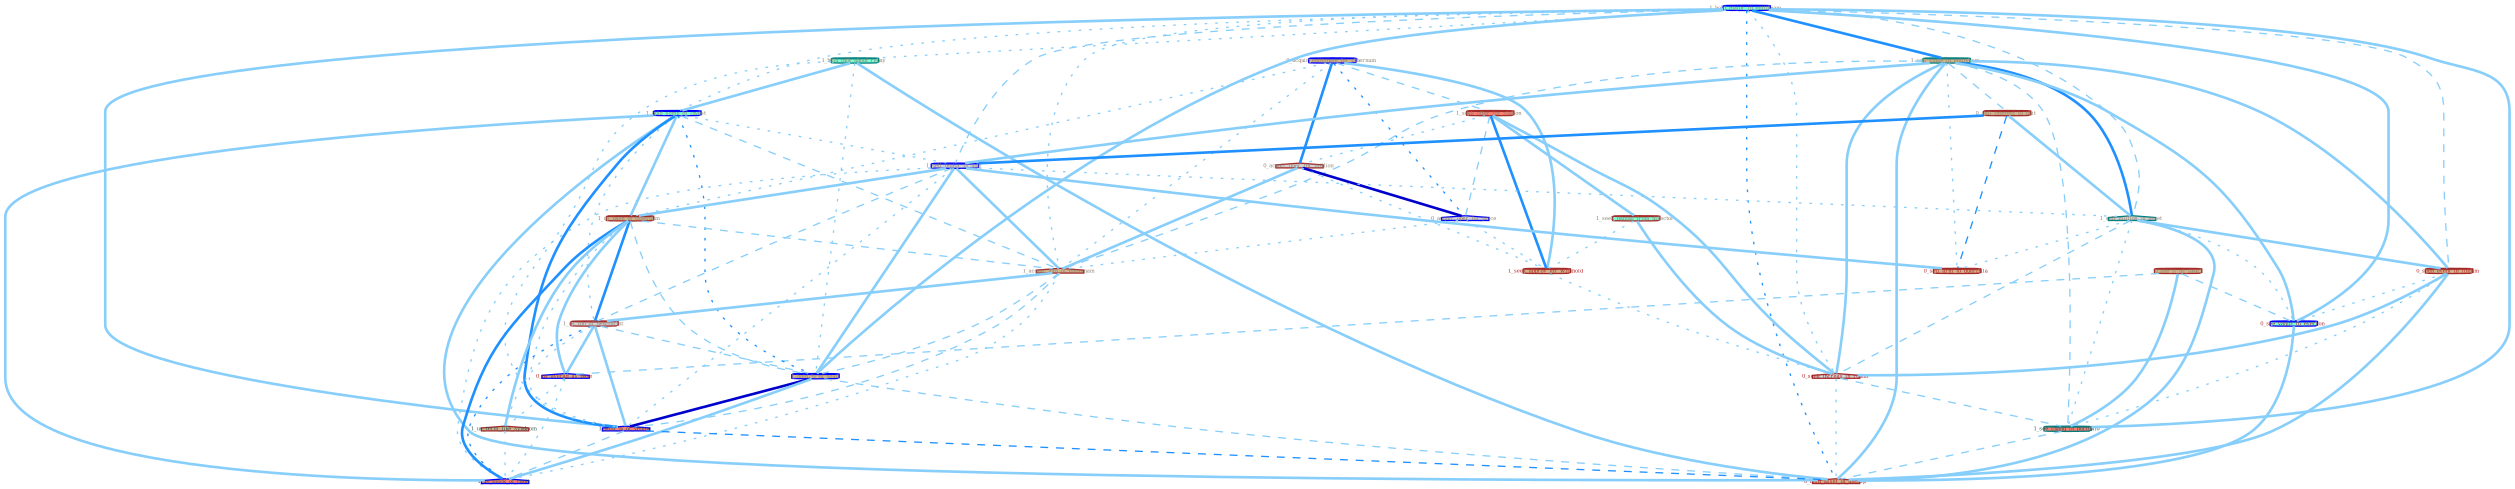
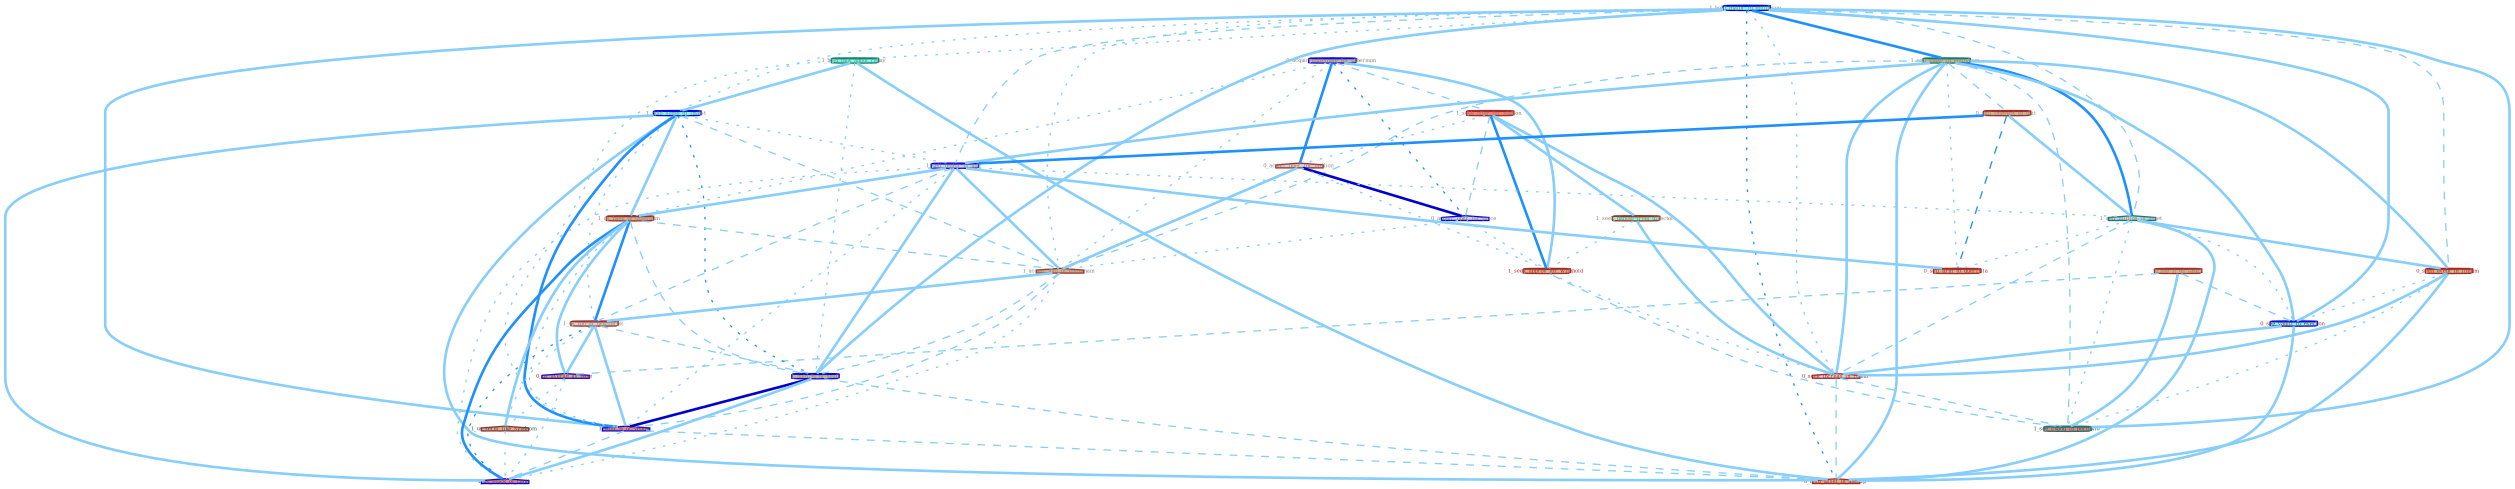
  graph {
    node [color=brown fillcolor=tan fixedsize=true fontcolor="#8b7d6b" fontsize=4 shape=cylinder style=filled]
    edge [color="#87cefa" style=bold w=1]
    "0_acquir_entitynam_for_othernum " [color=blue height=.06 width=.5]
    "1_seek_offer_for_station " [fillcolor=salmon height=.06 width=.5]
    "1_hold_major_in_entitynam " [color=blue fillcolor=aquamarine height=.06 width=.5]
    "1_sell_stake_in_entitynam " [color=teal height=.06 width=.5]
    "1_hold_talk_about_repay " [color=teal fillcolor=aquamarine height=.06 width=.5]
    "0_sell_interest_to_unit " [height=.06 width=.5]
    "0_see_it_as_fake " [height=.06 width=.5]
    "0_acquir_oper_for_million " [fillcolor=lightgrey height=.06 shape=house width=.5]
    "1_seek_damag_from_director " [fillcolor=aquamarine height=.06 width=.5]
    "1_hold_some_of_invest " [color=blue fillcolor=aquamarine height=.06 width=.5]
    "1_sell_major_of_unit " [color=blue fillcolor=lightgrey height=.06 width=.5]
    "0_acquir_oper_for_price " [color=blue fillcolor=lightgrey height=.06 shape=house width=.5]
    "1_sell_million_in_asset " [color=teal fillcolor=lightgrey height=.06 shape=house width=.5]
    "1_us_base_of_othernum " [height=.06 width=.5]
    "1_acquir_unit_of_entitynam " [height=.06 shape=house width=.5]
    "1_us_ton_of_newsprint " [fillcolor=lightgrey height=.06 width=.5]
    "1_hold_%_of_seat " [color=blue height=.06 width=.5]
    "0_seen_event_in_lifetim " [fontcolor="#b22222" height=.06 width=.5]
    "0_us_averag_as_base " [color=blue fontcolor="#b22222" height=.06 shape=house width=.5]
    "1_seek_approv_for_withhold " [fontcolor="#b22222" height=.06 width=.5]
    "0_see_vaniti_in_everyon " [color=blue fillcolor=aquamarine fontcolor="#b22222" height=.06 width=.5]
    "0_sell_arm_to_guerrilla " [fontcolor="#b22222" height=.06 width=.5]
    "0_seek_increas_in_round " [fillcolor=lightgrey fontcolor="#b22222" height=.06 shape=house width=.5]
    "0_hold_asset_in_anticip " [fontcolor="#b22222" height=.06 shape=house width=.5]
    "1_hold_%_of_ventur " [color=blue fillcolor=salmon fontcolor="#2f4f4f" height=.06 shape=house width=.5]
    "1_see_chang_in_portfolio " [color=teal fillcolor=salmon fontcolor="#2f4f4f" height=.06 width=.5]
    "1_us_stock_of_capit " [color=blue fillcolor=salmon fontcolor="#2f4f4f" height=.06 shape=house width=.5]
    "1_us_term_like_syndrom " [fontcolor="#2f4f4f" height=.06 shape=house width=.5]
    subgraph sub_1 {
      "0_acquir_entitynam_for_othernum "
      "1_seek_offer_for_station "
      "1_hold_major_in_entitynam "
      "1_sell_stake_in_entitynam "
      "1_hold_talk_about_repay "
      "0_sell_interest_to_unit "
      "0_see_it_as_fake "
      "0_acquir_oper_for_million "
      "1_seek_damag_from_director "
      "1_hold_some_of_invest "
      "1_sell_major_of_unit "
      "0_acquir_oper_for_price "
      "1_sell_million_in_asset "
      "1_us_base_of_othernum "
      "1_acquir_unit_of_entitynam "
      "1_us_ton_of_newsprint "
      "1_hold_%_of_seat "
    }
    subgraph sub_2 {
      "0_seen_event_in_lifetim "
      "0_us_averag_as_base "
      "1_seek_approv_for_withhold "
      "0_see_vaniti_in_everyon "
      "0_sell_arm_to_guerrilla "
      "0_seek_increas_in_round "
      "0_hold_asset_in_anticip "
    }
    "0_acquir_entitynam_for_othernum " -- "1_seek_offer_for_station " [style=dashed]
    "0_acquir_entitynam_for_othernum " -- "0_acquir_oper_for_million " [color="#1e90ff" w=2]
    "0_acquir_entitynam_for_othernum " -- "0_acquir_oper_for_price " [color="#1e90ff" style=dotted w=2]
    "0_acquir_entitynam_for_othernum " -- "1_us_base_of_othernum " [style=dotted]
    "0_acquir_entitynam_for_othernum " -- "1_acquir_unit_of_entitynam " [style=dotted]
    "0_acquir_entitynam_for_othernum " -- "1_seek_approv_for_withhold "
    "1_seek_offer_for_station " -- "0_acquir_oper_for_million " [style=dotted]
    "1_seek_offer_for_station " -- "1_seek_damag_from_director "
    "1_seek_offer_for_station " -- "0_acquir_oper_for_price " [style=dashed]
    "1_seek_offer_for_station " -- "1_seek_approv_for_withhold " [color="#1e90ff" w=2]
    "1_seek_offer_for_station " -- "0_seek_increas_in_round "
    "1_hold_major_in_entitynam " -- "1_sell_stake_in_entitynam " [color="#1e90ff" w=2]
    "1_hold_major_in_entitynam " -- "1_hold_talk_about_repay " [style=dotted]
    "1_hold_major_in_entitynam " -- "1_hold_some_of_invest " [style=dotted]
    "1_hold_major_in_entitynam " -- "1_sell_major_of_unit " [style=dashed]
    "1_hold_major_in_entitynam " -- "1_sell_million_in_asset " [style=dashed]
    "1_hold_major_in_entitynam " -- "1_acquir_unit_of_entitynam " [style=dotted]
    "1_hold_major_in_entitynam " -- "1_hold_%_of_seat "
    "1_hold_major_in_entitynam " -- "0_seen_event_in_lifetim " [style=dashed]
    "1_hold_major_in_entitynam " -- "0_see_vaniti_in_everyon "
    "1_hold_major_in_entitynam " -- "0_seek_increas_in_round " [style=dotted]
    "1_hold_major_in_entitynam " -- "0_hold_asset_in_anticip " [color="#1e90ff" style=dotted w=2]
    "1_hold_major_in_entitynam " -- "1_hold_%_of_ventur "
    "1_hold_major_in_entitynam " -- "1_see_chang_in_portfolio "
    "1_sell_stake_in_entitynam " -- "0_sell_interest_to_unit " [style=dashed]
    "1_sell_stake_in_entitynam " -- "1_sell_major_of_unit "
    "1_sell_stake_in_entitynam " -- "1_sell_million_in_asset " [color="#1e90ff" w=2]
    "1_sell_stake_in_entitynam " -- "1_acquir_unit_of_entitynam " [style=dashed]
    "1_sell_stake_in_entitynam " -- "0_seen_event_in_lifetim "
    "1_sell_stake_in_entitynam " -- "0_see_vaniti_in_everyon "
    "1_sell_stake_in_entitynam " -- "0_sell_arm_to_guerrilla " [style=dotted]
    "1_sell_stake_in_entitynam " -- "0_seek_increas_in_round "
    "1_sell_stake_in_entitynam " -- "0_hold_asset_in_anticip "
    "1_sell_stake_in_entitynam " -- "1_see_chang_in_portfolio " [style=dashed]
    "1_hold_talk_about_repay " -- "1_hold_some_of_invest "
    "1_hold_talk_about_repay " -- "1_hold_%_of_seat " [style=dotted]
    "1_hold_talk_about_repay " -- "0_hold_asset_in_anticip "
    "1_hold_talk_about_repay " -- "1_hold_%_of_ventur " [style=dotted]
    "0_sell_interest_to_unit " -- "1_sell_major_of_unit " [color="#1e90ff" w=2]
    "0_sell_interest_to_unit " -- "1_sell_million_in_asset "
    "0_sell_interest_to_unit " -- "0_sell_arm_to_guerrilla " [color="#1e90ff" style=dashed w=2]
    "0_see_it_as_fake " -- "0_us_averag_as_base " [style=dashed]
    "0_see_it_as_fake " -- "0_see_vaniti_in_everyon " [style=dashed]
    "0_see_it_as_fake " -- "1_see_chang_in_portfolio "
    "0_acquir_oper_for_million " -- "0_acquir_oper_for_price " [color="#0000cd" w=3]
    "0_acquir_oper_for_million " -- "1_acquir_unit_of_entitynam "
    "0_acquir_oper_for_million " -- "1_seek_approv_for_withhold " [style=dotted]
    "1_seek_damag_from_director " -- "1_seek_approv_for_withhold " [style=dotted]
    "1_seek_damag_from_director " -- "0_seek_increas_in_round "
    "1_hold_some_of_invest " -- "1_sell_major_of_unit " [style=dotted]
    "1_hold_some_of_invest " -- "1_us_base_of_othernum "
    "1_hold_some_of_invest " -- "1_acquir_unit_of_entitynam " [style=dashed]
    "1_hold_some_of_invest " -- "1_us_ton_of_newsprint " [style=dotted]
    "1_hold_some_of_invest " -- "1_hold_%_of_seat " [color="#1e90ff" style=dotted w=2]
    "1_hold_some_of_invest " -- "0_hold_asset_in_anticip "
    "1_hold_some_of_invest " -- "1_hold_%_of_ventur " [color="#1e90ff" w=2]
    "1_hold_some_of_invest " -- "1_us_stock_of_capit "
    "1_sell_major_of_unit " -- "1_sell_million_in_asset " [style=dotted]
    "1_sell_major_of_unit " -- "1_us_base_of_othernum "
    "1_sell_major_of_unit " -- "1_acquir_unit_of_entitynam "
    "1_sell_major_of_unit " -- "1_us_ton_of_newsprint " [style=dashed]
    "1_sell_major_of_unit " -- "1_hold_%_of_seat "
    "1_sell_major_of_unit " -- "0_sell_arm_to_guerrilla "
    "1_sell_major_of_unit " -- "1_hold_%_of_ventur " [style=dotted]
    "1_sell_major_of_unit " -- "1_us_stock_of_capit " [style=dotted]
    "0_acquir_oper_for_price " -- "1_acquir_unit_of_entitynam " [style=dotted]
    "0_acquir_oper_for_price " -- "1_seek_approv_for_withhold " [style=dotted]
    "1_sell_million_in_asset " -- "0_seen_event_in_lifetim "
    "1_sell_million_in_asset " -- "0_see_vaniti_in_everyon " [style=dotted]
    "1_sell_million_in_asset " -- "0_sell_arm_to_guerrilla " [style=dotted]
    "1_sell_million_in_asset " -- "0_seek_increas_in_round " [style=dashed]
    "1_sell_million_in_asset " -- "0_hold_asset_in_anticip "
    "1_sell_million_in_asset " -- "1_see_chang_in_portfolio " [style=dotted]
    "1_us_base_of_othernum " -- "1_acquir_unit_of_entitynam " [style=dashed]
    "1_us_base_of_othernum " -- "1_us_ton_of_newsprint " [color="#1e90ff" w=2]
    "1_us_base_of_othernum " -- "1_hold_%_of_seat " [style=dashed]
    "1_us_base_of_othernum " -- "0_us_averag_as_base "
    "1_us_base_of_othernum " -- "1_hold_%_of_ventur " [style=dotted]
    "1_us_base_of_othernum " -- "1_us_stock_of_capit " [color="#1e90ff" w=2]
    "1_us_base_of_othernum " -- "1_us_term_like_syndrom "
    "1_acquir_unit_of_entitynam " -- "1_us_ton_of_newsprint "
    "1_acquir_unit_of_entitynam " -- "1_hold_%_of_seat " [style=dashed]
    "1_acquir_unit_of_entitynam " -- "1_hold_%_of_ventur " [style=dashed]
    "1_acquir_unit_of_entitynam " -- "1_us_stock_of_capit " [style=dotted]
    "1_us_ton_of_newsprint " -- "1_hold_%_of_seat " [style=dashed]
    "1_us_ton_of_newsprint " -- "0_us_averag_as_base "
    "1_us_ton_of_newsprint " -- "1_hold_%_of_ventur "
    "1_us_ton_of_newsprint " -- "1_us_stock_of_capit " [color="#1e90ff" style=dotted w=2]
    "1_us_ton_of_newsprint " -- "1_us_term_like_syndrom " [style=dotted]
    "1_hold_%_of_seat " -- "0_hold_asset_in_anticip " [style=dashed]
    "1_hold_%_of_seat " -- "1_hold_%_of_ventur " [color="#0000cd" w=3]
    "1_hold_%_of_seat " -- "1_us_stock_of_capit "
    "0_seen_event_in_lifetim " -- "0_see_vaniti_in_everyon " [style=dotted]
    "0_seen_event_in_lifetim " -- "0_seek_increas_in_round "
    "0_seen_event_in_lifetim " -- "0_hold_asset_in_anticip "
    "0_seen_event_in_lifetim " -- "1_see_chang_in_portfolio " [style=dotted]
    "0_us_averag_as_base " -- "1_us_stock_of_capit " [style=dotted]
    "0_us_averag_as_base " -- "1_us_term_like_syndrom " [style=dotted]
    "1_seek_approv_for_withhold " -- "0_seek_increas_in_round " [style=dotted]
+   "0_see_vaniti_in_everyon " -- "0_seek_increas_in_round "
    "0_see_vaniti_in_everyon " -- "0_hold_asset_in_anticip "
-   "0_seek_increas_in_round " -- "0_hold_asset_in_anticip " [style=dotted]
+   "0_seek_increas_in_round " -- "0_hold_asset_in_anticip " [style=dashed]
    "0_seek_increas_in_round " -- "1_see_chang_in_portfolio " [style=dashed]
-   "1_hold_%_of_ventur " -- "0_hold_asset_in_anticip " [color="#1e90ff" style=dashed]
+   "1_hold_%_of_ventur " -- "0_hold_asset_in_anticip " [style=dashed]
    "1_hold_%_of_ventur " -- "1_us_stock_of_capit " [style=dashed]
-   "1_see_chang_in_portfolio " -- "0_hold_asset_in_anticip " [style=dashed]
+   "1_see_chang_in_portfolio " -- "1_seek_approv_for_withhold " [style=dashed]
    "1_us_term_like_syndrom " -- "1_us_stock_of_capit " [style=dotted]
  }
